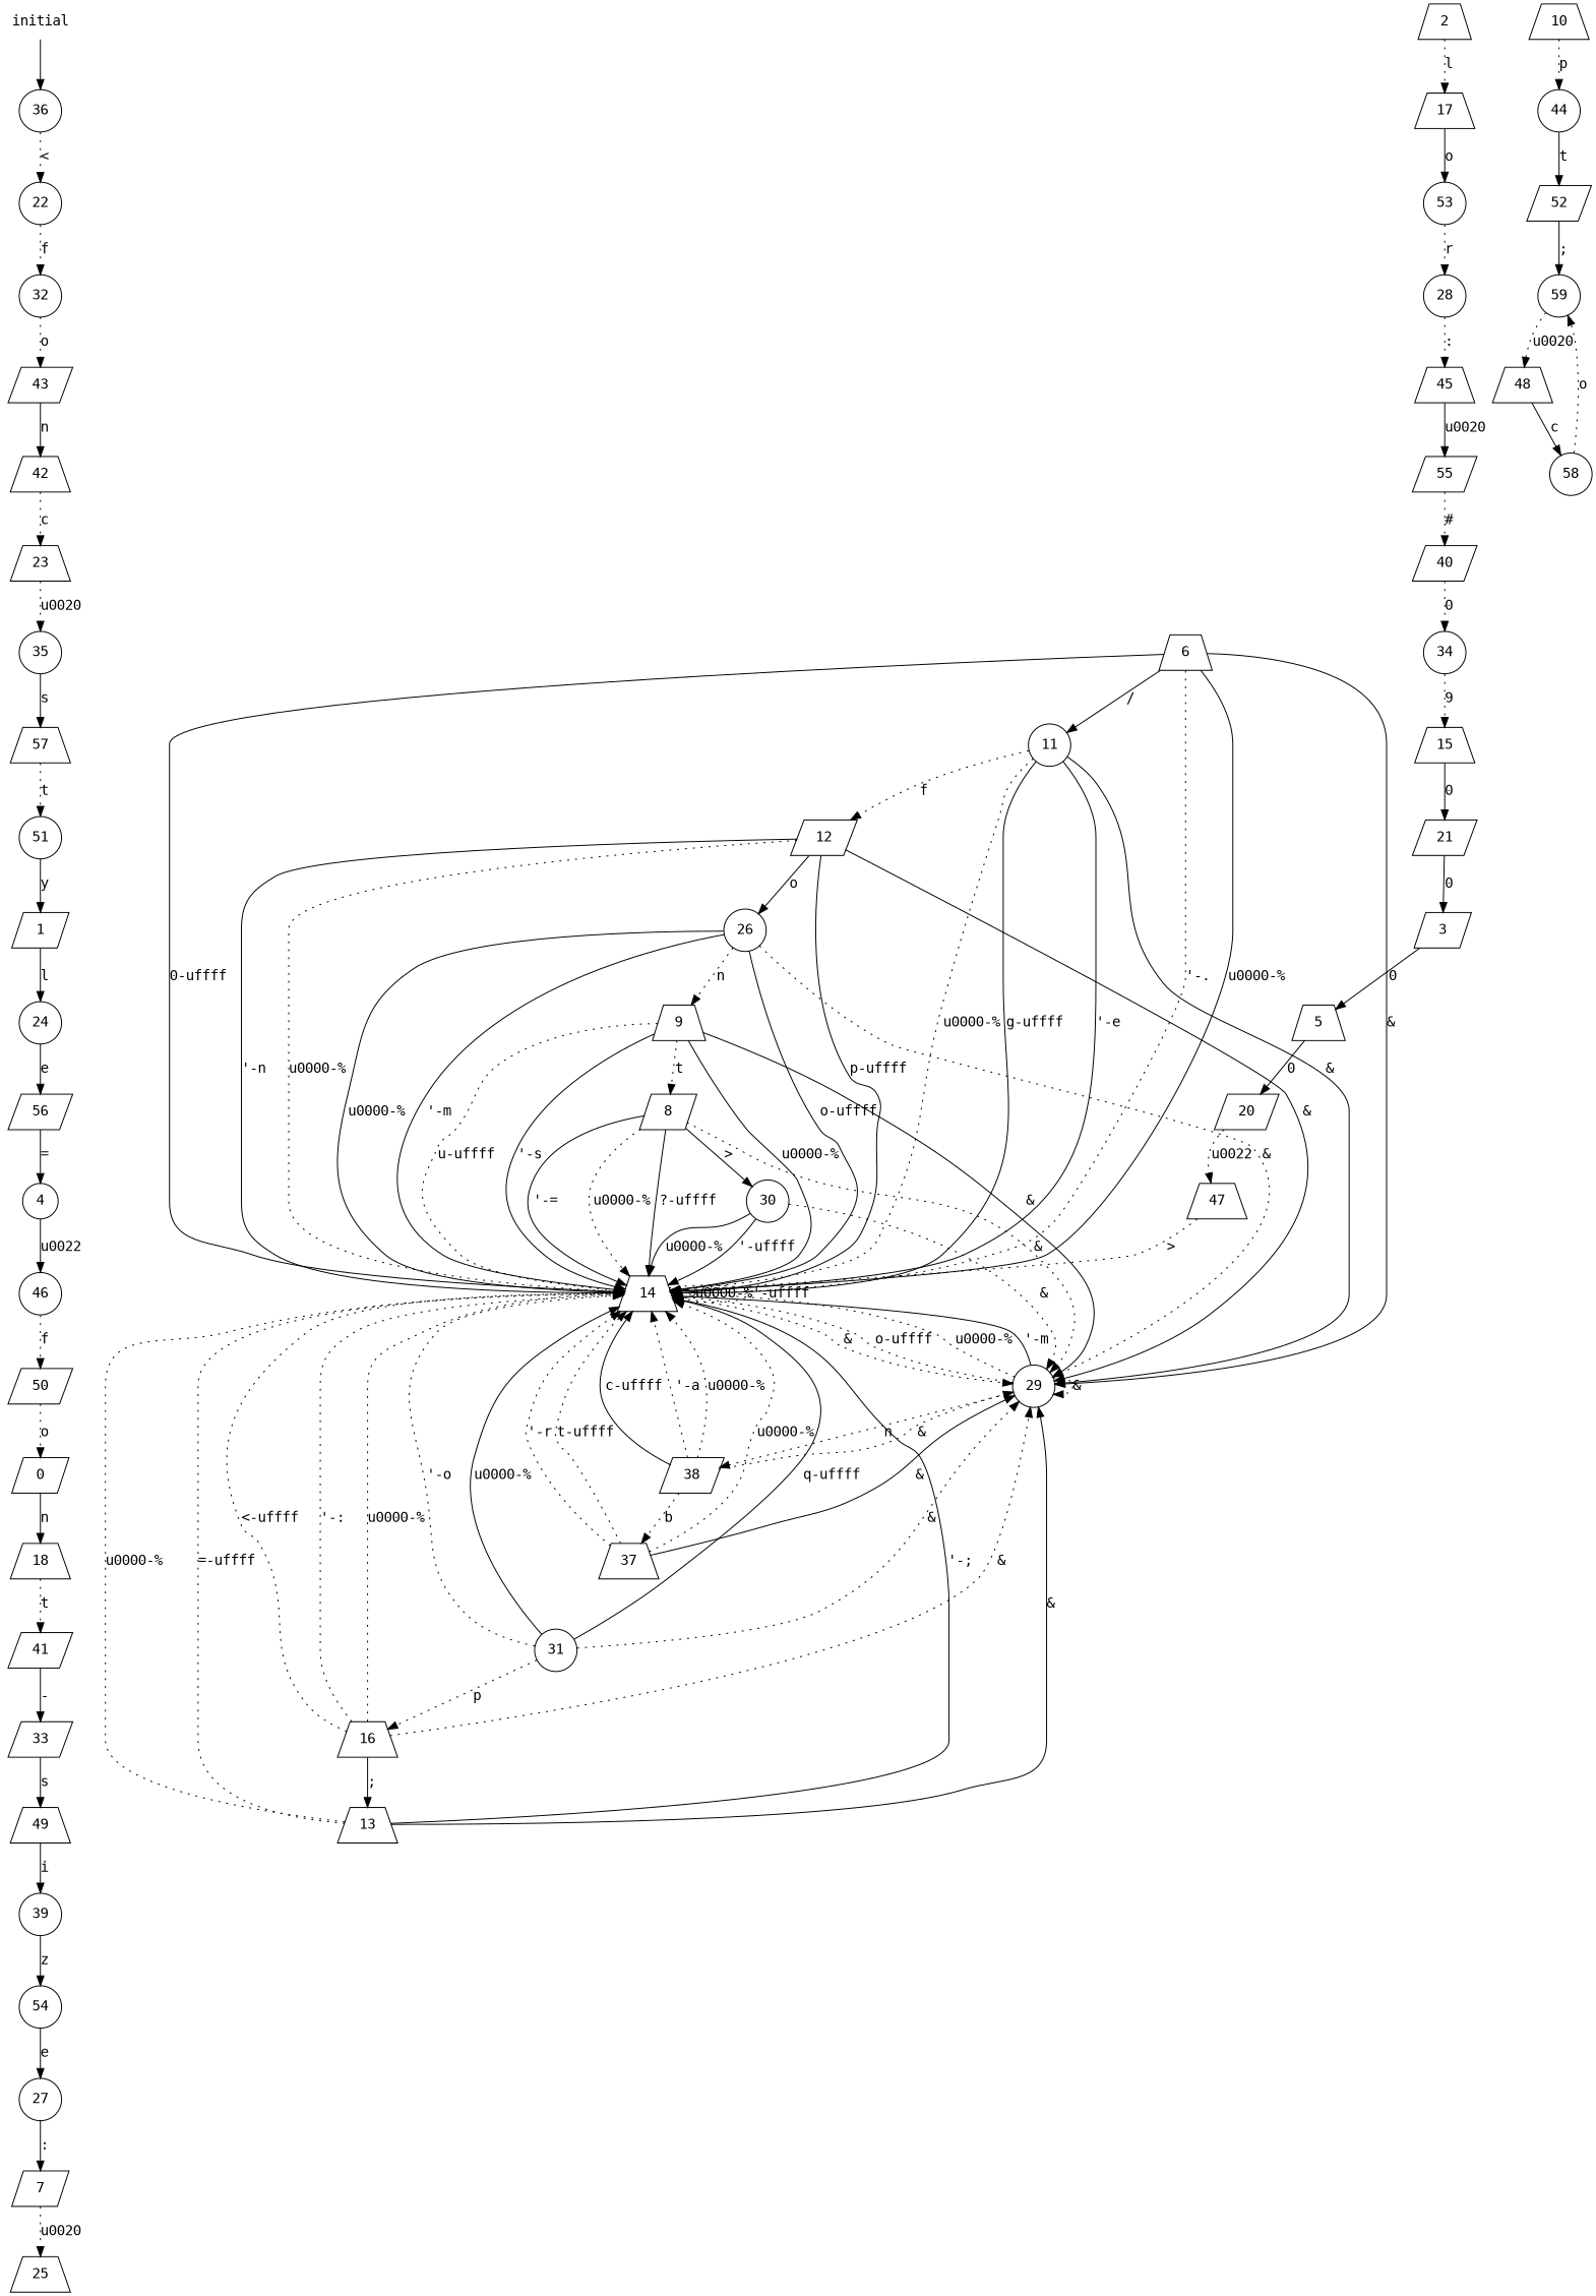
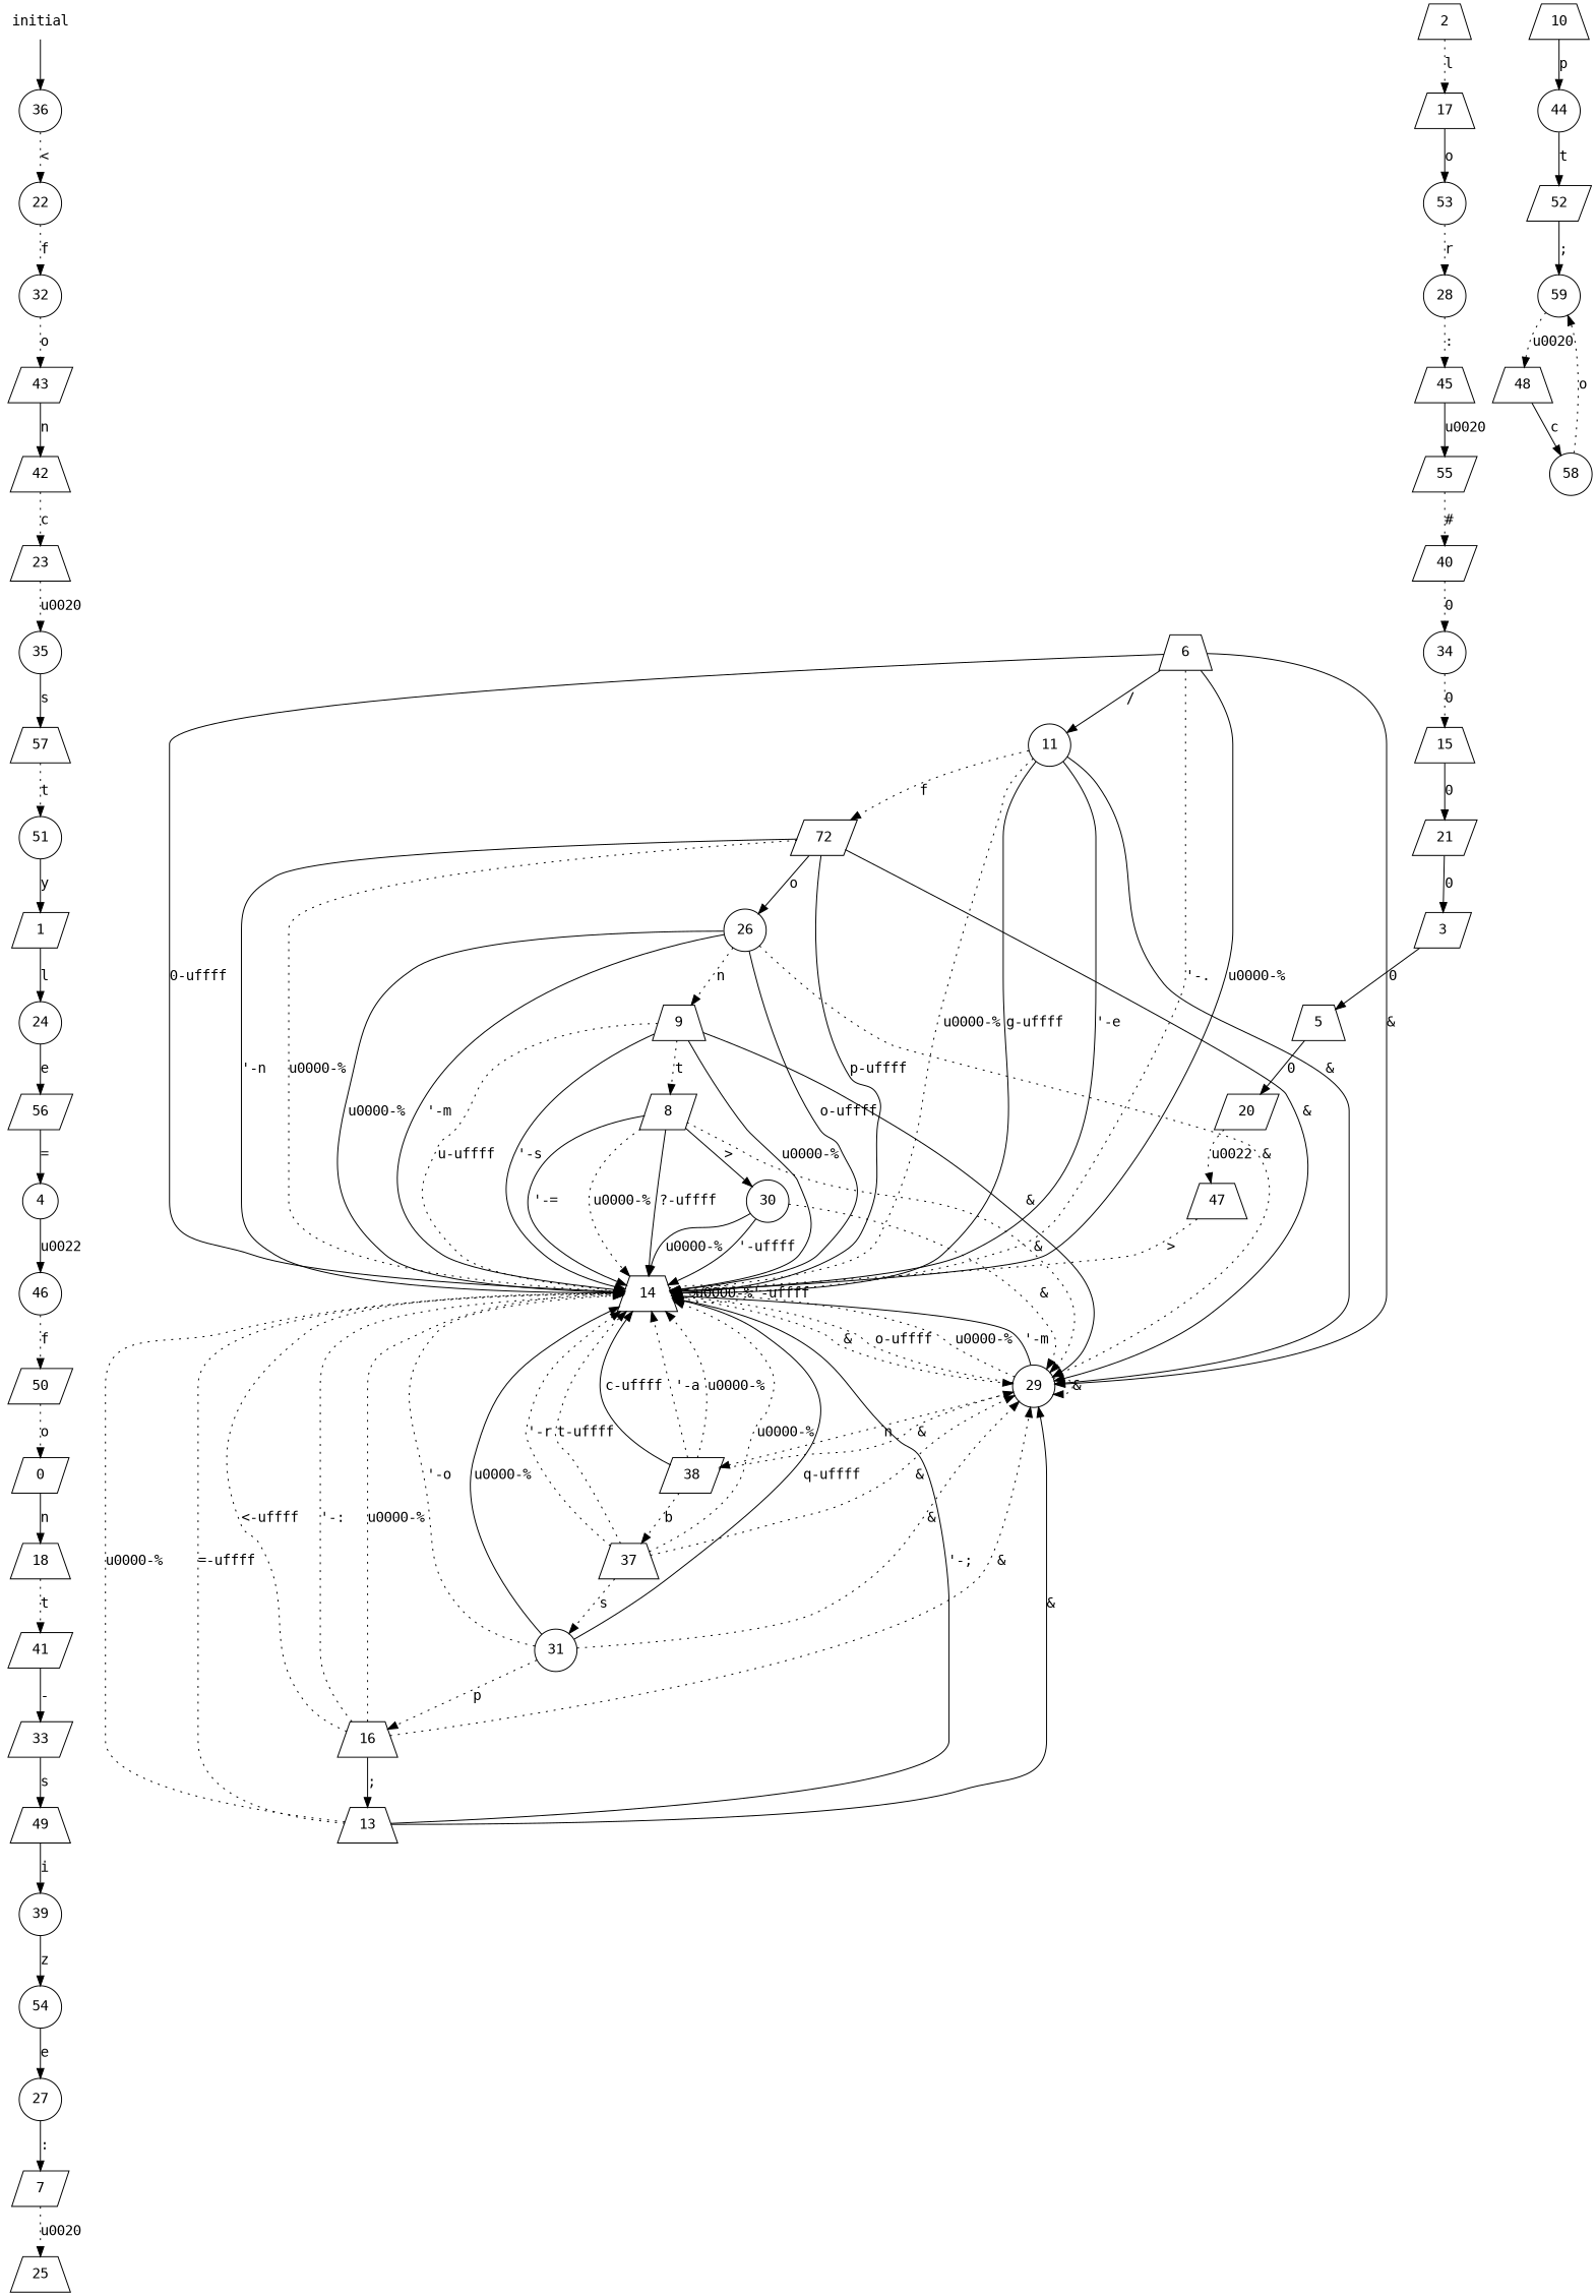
  digraph {
    fontname="DejaVu Sans Mono"
    rankdir=TB
    node [fontname="DejaVu Sans Mono" shape=circle]
    edge [fontname="DejaVu Sans Mono" style=solid]
    0 [shape=parallelogram]
    18 [shape=trapezium]
    41 [shape=parallelogram]
    33 [shape=parallelogram]
    1 [shape=parallelogram]
    24
    56 [shape=parallelogram]
    4
    2 [shape=trapezium]
    17 [shape=trapezium]
    53
    28
    3 [shape=parallelogram]
    5 [shape=trapezium]
    20 [shape=parallelogram]
    47 [shape=trapezium]
    46
    50 [shape=parallelogram]
    14 [shape=trapezium]
    6 [shape=trapezium]
    29
    11
    38 [shape=parallelogram]
-   12 [shape=parallelogram]
+   12 [shape=parallelogram label=72]
    37 [shape=trapezium]
    26
    7 [shape=parallelogram]
    25 [shape=trapezium]
    8 [shape=parallelogram]
    30
    9 [shape=trapezium]
    10 [shape=trapezium]
    44
    52 [shape=parallelogram]
    59
    13 [shape=trapezium]
    15 [shape=trapezium]
    21 [shape=parallelogram]
    16 [shape=trapezium]
    45 [shape=trapezium]
    49 [shape=trapezium]
    22
    32
    43 [shape=parallelogram]
    42 [shape=trapezium]
    23 [shape=trapezium]
    35
    57 [shape=trapezium]
    51
    27
    55 [shape=parallelogram]
    40 [shape=parallelogram]
    31
    39
    54
    34
    36
    initial [shape=plaintext]
    48 [shape=trapezium]
    58
    0 -> 18 [label=n]
    18 -> 41 [label=t style=dotted]
    41 -> 33 [label="-"]
    33 -> 49 [label=s]
    1 -> 24 [label=l]
    24 -> 56 [label=e]
    56 -> 4 [label="="]
    4 -> 46 [label="\u0022"]
    2 -> 17 [label=l style=dotted]
    17 -> 53 [label=o]
    53 -> 28 [label=r style=dotted]
    28 -> 45 [label=":" style=dotted]
    3 -> 5 [label=0]
    5 -> 20 [label=0]
    20 -> 47 [label="\u0022" style=dotted]
    47 -> 14 [label=">" style=dotted]
    46 -> 50 [label=f style=dotted]
    50 -> 0 [label=o style=dotted]
    14 -> 14 [label="\u0000-%"]
    14 -> 14 [label="'-\uffff" style=dotted]
    14 -> 29 [label="&" style=dotted]
    6 -> 14 [label="'-." style=dotted]
    6 -> 14 [label="\u0000-%"]
    6 -> 14 [label="0-\uffff"]
    6 -> 29 [label="&"]
    6 -> 11 [label="/"]
    29 -> 14 [label="o-\uffff" style=dotted]
    29 -> 14 [label="\u0000-%" style=dotted]
    29 -> 14 [label="'-m"]
    29 -> 29 [label="&" style=dotted]
    29 -> 38 [label=n style=dotted]
    11 -> 14 [label="g-\uffff"]
    11 -> 14 [label="'-e"]
    11 -> 14 [label="\u0000-%" style=dotted]
    11 -> 29 [label="&"]
    11 -> 12 [label=f style=dotted]
    38 -> 14 [label="'-a" style=dotted]
    38 -> 14 [label="\u0000-%" style=dotted]
    38 -> 14 [label="c-\uffff"]
    38 -> 29 [label="&" style=dotted]
    38 -> 37 [label=b style=dotted]
    12 -> 14 [label="p-\uffff"]
    12 -> 14 [label="'-n"]
    12 -> 14 [label="\u0000-%" style=dotted]
    12 -> 29 [label="&"]
    12 -> 26 [label=o]
    37 -> 14 [label="t-\uffff" style=dotted]
    37 -> 14 [label="\u0000-%" style=dotted]
    37 -> 14 [label="'-r" style=dotted]
-   37 -> 29 [label="&"]
+   37 -> 29 [label="&" style=dotted]
+   37 -> 31 [label=s style=dotted]
    26 -> 14 [label="o-\uffff"]
    26 -> 14 [label="\u0000-%"]
    26 -> 14 [label="'-m"]
    26 -> 29 [label="&" style=dotted]
    26 -> 9 [label=n style=dotted]
    7 -> 25 [label="\u0020" style=dotted]
    8 -> 14 [label="'-="]
    8 -> 14 [label="\u0000-%" style=dotted]
    8 -> 14 [label="?-\uffff"]
    8 -> 29 [label="&" style=dotted]
    8 -> 30 [label=">"]
    30 -> 14 [label="\u0000-%"]
    30 -> 14 [label="'-\uffff"]
    30 -> 29 [label="&" style=dotted]
    9 -> 14 [label="\u0000-%"]
    9 -> 14 [label="u-\uffff" style=dotted]
    9 -> 14 [label="'-s"]
    9 -> 29 [label="&"]
    9 -> 8 [label=t style=dotted]
-   10 -> 44 [label=p style=dotted]
+   10 -> 44 [label=p]
    44 -> 52 [label=t]
    52 -> 59 [label=";"]
    59 -> 48 [label="\u0020" style=dotted]
    13 -> 14 [label="'-;"]
    13 -> 14 [label="=-\uffff" style=dotted]
    13 -> 14 [label="\u0000-%" style=dotted]
    13 -> 29 [label="&"]
    15 -> 21 [label=0]
    21 -> 3 [label=0]
    16 -> 14 [label="<-\uffff" style=dotted]
    16 -> 14 [label="'-:" style=dotted]
    16 -> 14 [label="\u0000-%" style=dotted]
    16 -> 29 [label="&" style=dotted]
    16 -> 13 [label=";"]
    45 -> 55 [label="\u0020"]
    49 -> 39 [label=i]
    22 -> 32 [label=f style=dotted]
    32 -> 43 [label=o style=dotted]
    43 -> 42 [label=n]
    42 -> 23 [label=c style=dotted]
    23 -> 35 [label="\u0020" style=dotted]
    35 -> 57 [label=s]
    57 -> 51 [label=t style=dotted]
    51 -> 1 [label=y]
    27 -> 7 [label=":"]
    55 -> 40 [label="#" style=dotted]
    40 -> 34 [label=0 style=dotted]
    31 -> 14 [label="q-\uffff"]
    31 -> 14 [label="'-o" style=dotted]
    31 -> 14 [label="\u0000-%"]
    31 -> 29 [label="&" style=dotted]
    31 -> 16 [label=p style=dotted]
    39 -> 54 [label=z]
    54 -> 27 [label=e]
-   34 -> 15 [label=9 style=dotted]
+   34 -> 15 [label=0 style=dotted]
    36 -> 22 [label="<" style=dotted]
    initial -> 36
    48 -> 58 [label=c]
    58 -> 59 [label=o style=dotted]
  }
